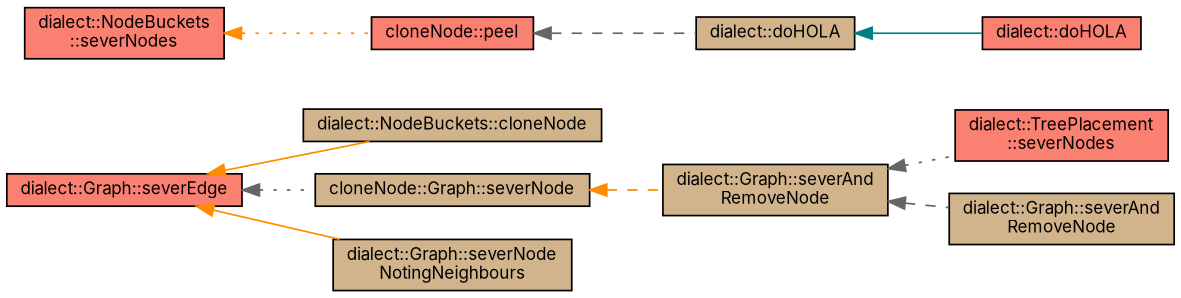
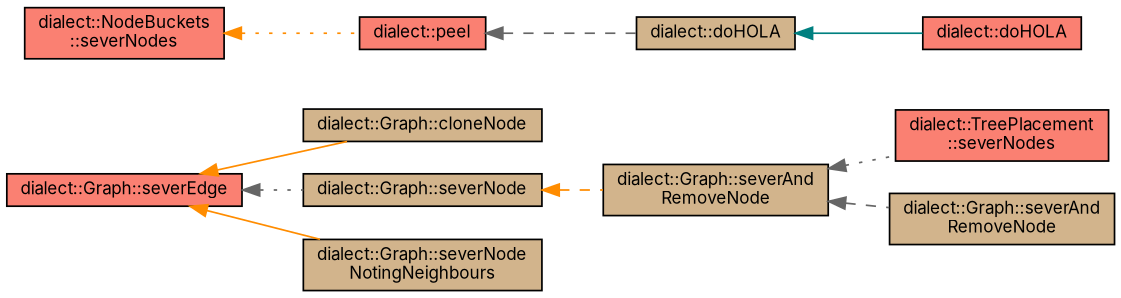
  digraph {
    fontname=Inter
    rankdir=LR
    node [color=black fillcolor=tan fontname=Inter fontsize=10 shape=record style=filled]
    edge [color=darkorange dir=back fontname=Inter fontsize=10 labelfontname=Helvetica labelfontsize=10 style=solid]
    n1 [fillcolor=salmon fontcolor=black height=0.2 label="dialect::Graph::severEdge" width=0.4]
-   n2 [height=0.2 label="dialect::NodeBuckets::cloneNode" width=0.4]
-   n3 [height=0.2 label="cloneNode::Graph::severNode" width=0.4]
+   n2 [height=0.2 label="dialect::Graph::cloneNode" width=0.4]
+   n3 [height=0.2 label="dialect::Graph::severNode" width=0.4]
    n4 [height=0.2 label="dialect::Graph::severNode\lNotingNeighbours" width=0.4]
    n5 [height=0.2 label="dialect::Graph::severAnd\lRemoveNode" width=0.4]
    n6 [fillcolor=salmon height=0.2 label="dialect::TreePlacement\l::severNodes" width=0.4]
    n7 [height=0.2 label="dialect::Graph::severAnd\lRemoveNode" width=0.4]
    n8 [fillcolor=salmon height=0.2 label="dialect::NodeBuckets\l::severNodes" width=0.4]
-   n9 [fillcolor=salmon height=0.2 label="cloneNode::peel" width=0.4]
+   n9 [fillcolor=salmon height=0.2 label="dialect::peel" width=0.4]
    n10 [height=0.2 label="dialect::doHOLA" width=0.4]
    n11 [fillcolor=salmon height=0.2 label="dialect::doHOLA" width=0.4]
    n1 -> n2
    n1 -> n3 [color=gray40 style=dotted]
    n1 -> n4
    n3 -> n5 [style=dashed]
    n5 -> n6 [color=gray40 style=dotted]
    n5 -> n7 [color=gray40 style=dashed]
    n8 -> n9 [style=dotted]
    n9 -> n10 [color=gray40 style=dashed]
    n10 -> n11 [color=teal]
  }
